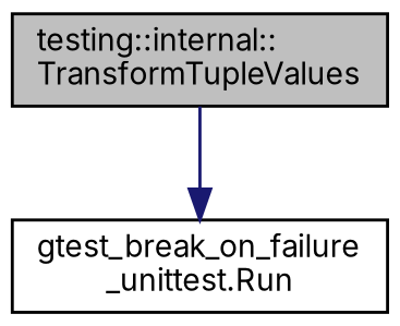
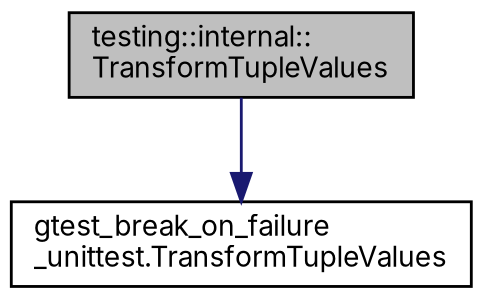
  digraph {
    rankdir=TB
    fontname=Inter
    node [color=black fontname=Inter fontsize=10 shape=record style=filled]
    n1 [fillcolor=grey75 fontcolor=black height=0.2 label="testing::internal::\lTransformTupleValues" width=0.4]
-   n2 [fillcolor=white height=0.2 label="gtest_break_on_failure\l_unittest.Run" width=0.4]
+   n2 [fillcolor=white height=0.2 label="gtest_break_on_failure\l_unittest.TransformTupleValues" width=0.4]
    n1 -> n2 [color=midnightblue fontname=Inter fontsize=10 labelfontname=Helvetica labelfontsize=10 style=solid]
  }
